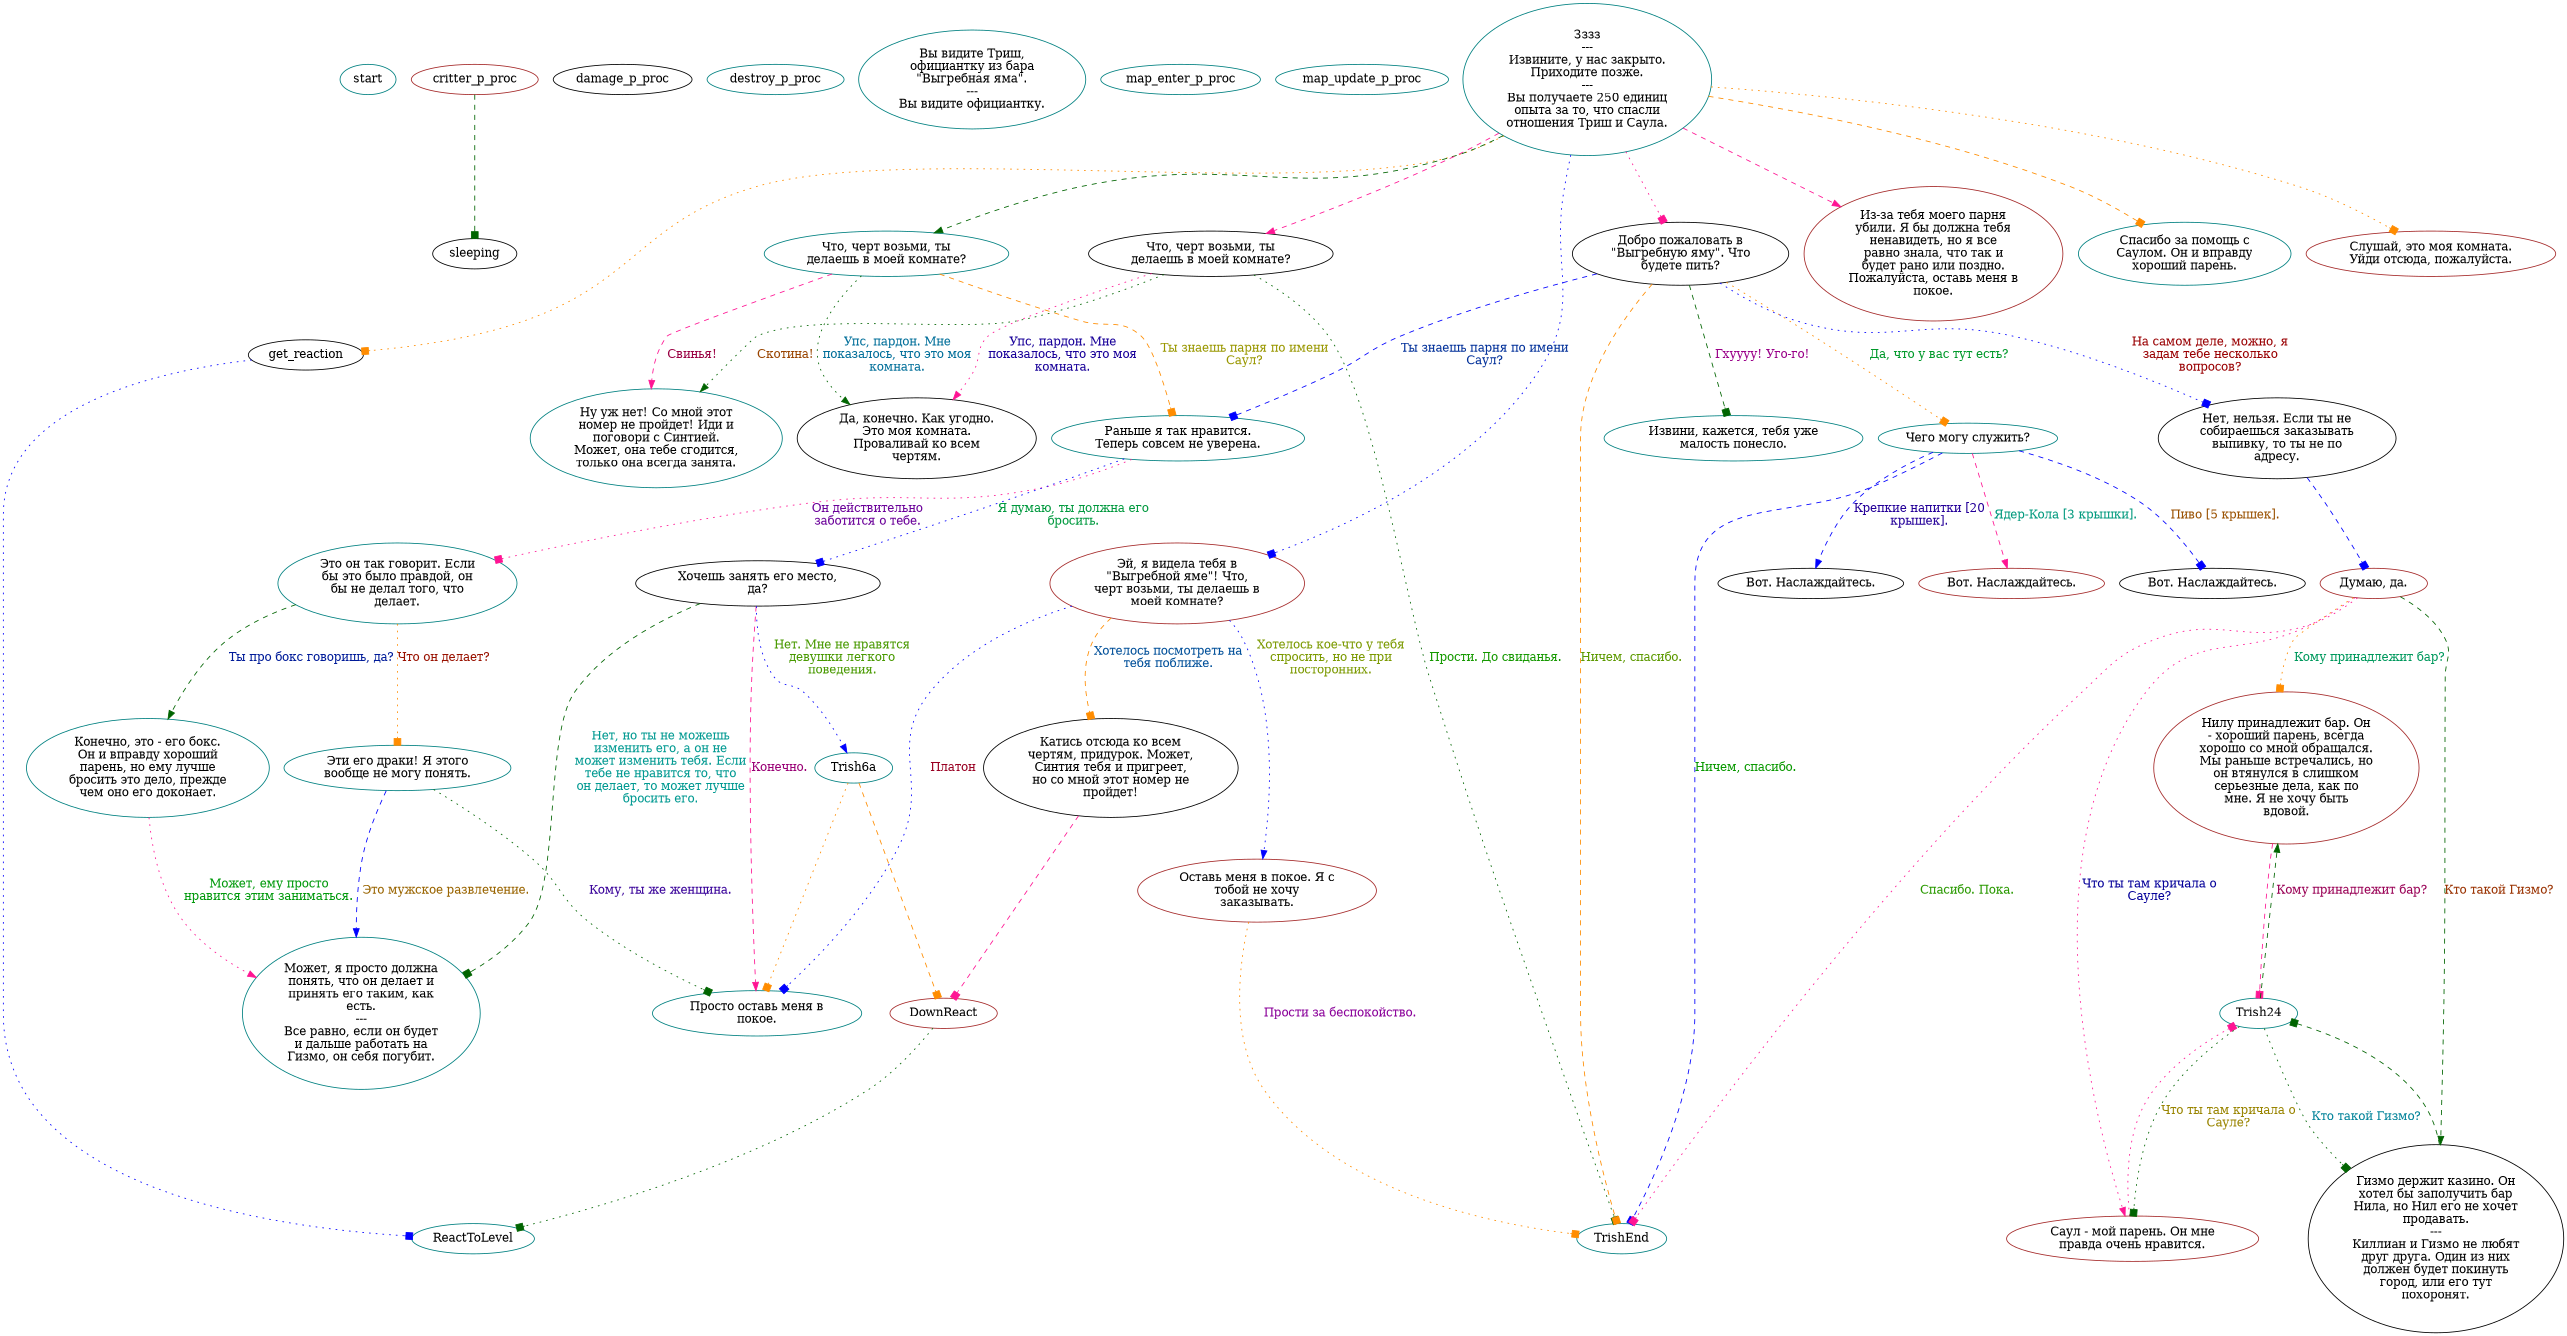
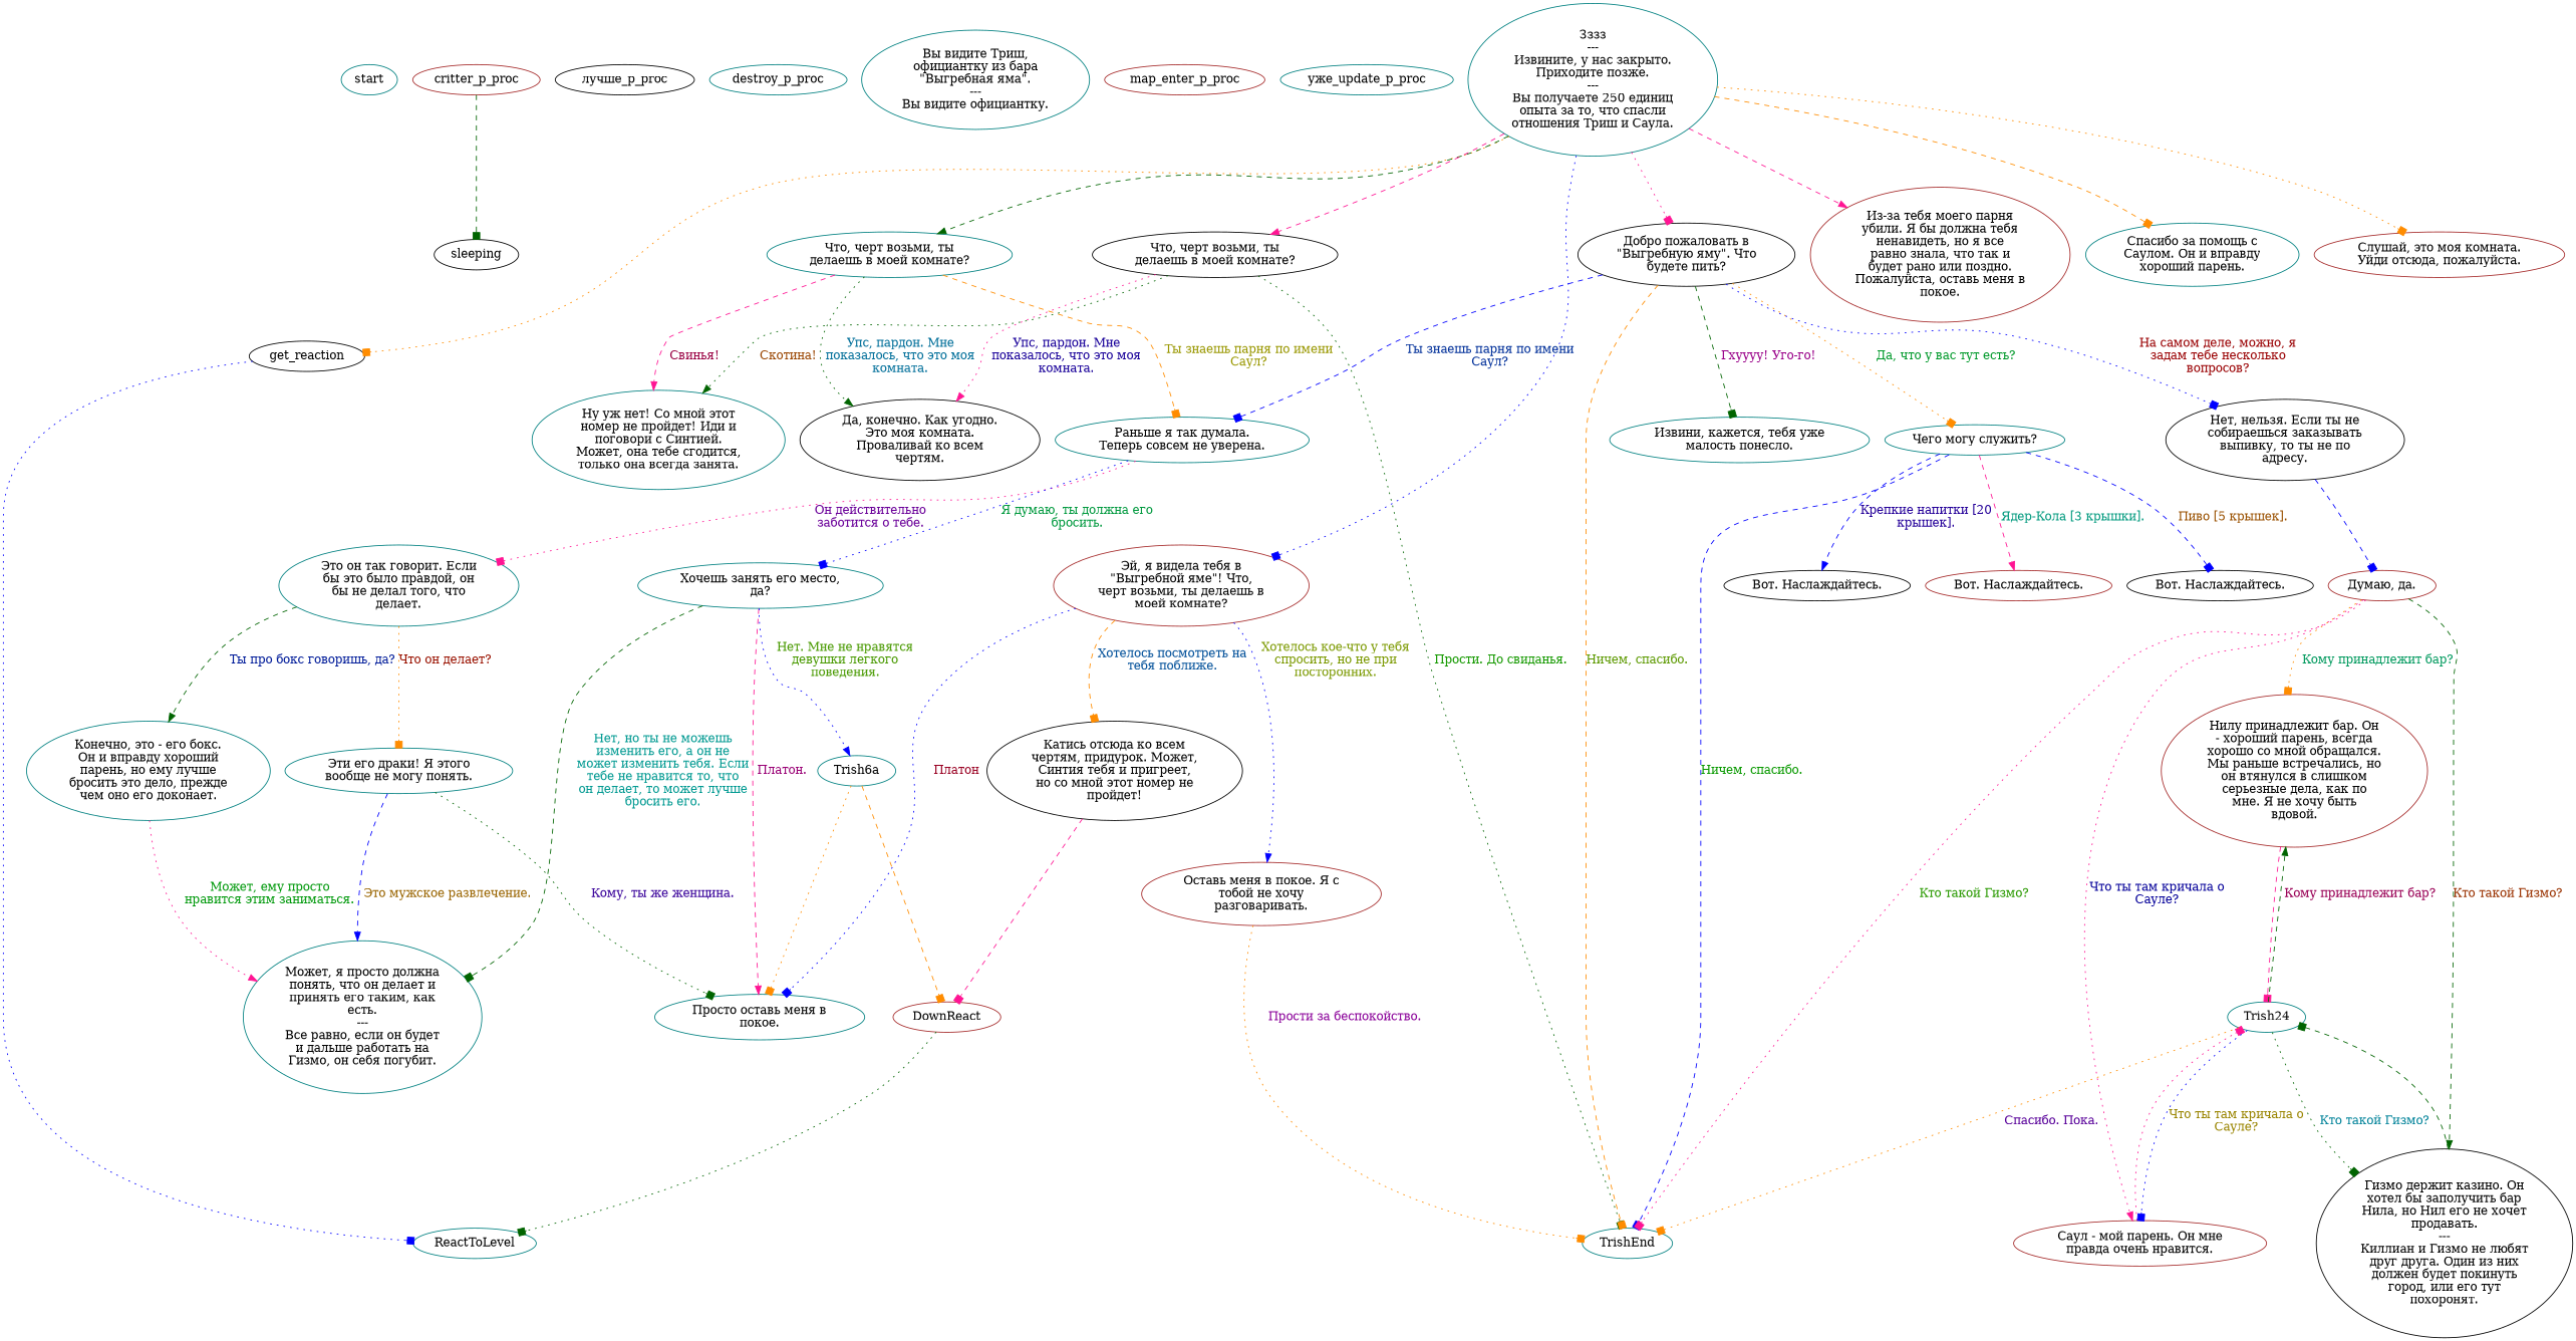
  digraph {
    node [color=teal fillcolor="#FFFFFF" style=filled]
    edge [arrowhead=box color=darkgreen style=dotted]
    start
    critter_p_proc [color=brown]
    sleeping [color=black]
-   damage_p_proc [color=black]
+   damage_p_proc [color=black label="лучше_p_proc"]
    destroy_p_proc
    n6 [label="Вы видите Триш,\nофициантку из бара\n\"Выгребная яма\".\n---\nВы видите официантку."]
-   map_enter_p_proc
-   map_update_p_proc
+   map_enter_p_proc [color=brown]
+   map_update_p_proc [label="уже_update_p_proc"]
    n9 [label="Зззз\n---\nИзвините, у нас закрыто.\nПриходите позже.\n---\nВы получаете 250 единиц\nопыта за то, что спасли\nотношения Триш и Саула."]
    get_reaction [color=black]
    n11 [color=brown label="Из-за тебя моего парня\nубили. Я бы должна тебя\nненавидеть, но я все\nравно знала, что так и\nбудет рано или поздно.\nПожалуйста, оставь меня в\nпокое."]
    n12 [label="Что, черт возьми, ты\nделаешь в моей комнате?"]
    n13 [label="Спасибо за помощь с\nСаулом. Он и вправду\nхороший парень."]
    n14 [color=black label="Что, черт возьми, ты\nделаешь в моей комнате?"]
    n15 [color=brown label="Эй, я видела тебя в\n\"Выгребной яме\"! Что,\nчерт возьми, ты делаешь в\nмоей комнате?"]
    n16 [color=brown label="Слушай, это моя комната.\nУйди отсюда, пожалуйста."]
    n17 [color=black label="Добро пожаловать в\n\"Выгребную яму\". Что\nбудете пить?"]
    ReactToLevel
    n19 [label="Ну уж нет! Со мной этот\nномер не пройдет! Иди и\nпоговори с Синтией.\nМожет, она тебе сгодится,\nтолько она всегда занята."]
    n20 [color=black label="Да, конечно. Как угодно.\nЭто моя комната.\nПроваливай ко всем\nчертям."]
-   n21 [label="Раньше я так нравится.\nТеперь совсем не уверена."]
+   n21 [label="Раньше я так думала.\nТеперь совсем не уверена."]
    TrishEnd
    n23 [label="Просто оставь меня в\nпокое."]
    n24 [color=black label="Катись отсюда ко всем\nчертям, придурок. Может,\nСинтия тебя и пригреет,\nно со мной этот номер не\nпройдет!"]
-   n25 [color=brown label="Оставь меня в покое. Я с\nтобой не хочу\nзаказывать."]
+   n25 [color=brown label="Оставь меня в покое. Я с\nтобой не хочу\nразговаривать."]
    n26 [label="Чего могу служить?"]
    n27 [color=black label="Нет, нельзя. Если ты не\nсобираешься заказывать\nвыпивку, то ты не по\nадресу."]
    n28 [label="Извини, кажется, тебя уже\nмалость понесло."]
    n29 [label="Это он так говорит. Если\nбы это было правдой, он\nбы не делал того, что\nделает."]
-   n30 [color=black label="Хочешь занять его место,\nда?"]
+   n30 [label="Хочешь занять его место,\nда?"]
    DownReact [color=brown]
    n32 [color=brown label="Вот. Наслаждайтесь."]
    n33 [color=black label="Вот. Наслаждайтесь."]
    n34 [color=black label="Вот. Наслаждайтесь."]
    n35 [color=brown label="Думаю, да."]
    n36 [label="Эти его драки! Я этого\nвообще не могу понять."]
    n37 [label="Конечно, это - его бокс.\nОн и вправду хороший\nпарень, но ему лучше\nбросить это дело, прежде\nчем оно его доконает."]
    Trish6a
    n39 [label="Может, я просто должна\nпонять, что он делает и\nпринять его таким, как\nесть.\n---\nВсе равно, если он будет\nи дальше работать на\nГизмо, он себя погубит."]
    n40 [color=brown label="Нилу принадлежит бар. Он\n- хороший парень, всегда\nхорошо со мной обращался.\nМы раньше встречались, но\nон втянулся в слишком\nсерьезные дела, как по\nмне. Я не хочу быть\nвдовой."]
    n41 [color=black label="Гизмо держит казино. Он\nхотел бы заполучить бар\nНила, но Нил его не хочет\nпродавать.\n---\nКиллиан и Гизмо не любят\nдруг друга. Один из них\nдолжен будет покинуть\nгород, или его тут\nпохоронят."]
    n42 [color=brown label="Саул - мой парень. Он мне\nправда очень нравится."]
    Trish24
    critter_p_proc -> sleeping [style=dashed]
    n9 -> get_reaction [color=darkorange]
    n9 -> n11 [arrowhead=normal color=deeppink style=dashed]
    n9 -> n12 [arrowhead=normal style=dashed]
    n9 -> n13 [color=darkorange style=dashed]
    n9 -> n14 [arrowhead=normal color=deeppink style=dashed]
    n9 -> n15 [color=blue]
    n9 -> n16 [color=darkorange]
    n9 -> n17 [color=deeppink]
    get_reaction -> ReactToLevel [color=blue]
    n12 -> n19 [arrowhead=normal color=deeppink fontcolor="#990042" label="Свинья!" style=dashed]
    n12 -> n20 [arrowhead=normal fontcolor="#006E99" label="Упс, пардон. Мне\nпоказалось, что это моя\nкомната."]
    n12 -> n21 [color=darkorange fontcolor="#999700" label="Ты знаешь парня по имени\nСаул?" style=dashed]
    n14 -> n19 [arrowhead=normal fontcolor="#994400" label="Скотина!"]
    n14 -> n20 [arrowhead=normal color=deeppink fontcolor="#180099" label="Упс, пардон. Мне\nпоказалось, что это моя\nкомната."]
    n14 -> TrishEnd [fontcolor="#159900" label="Прости. До свиданья."]
    n15 -> n23 [color=blue fontcolor="#990022" label="Платон"]
    n15 -> n24 [color=darkorange fontcolor="#004F99" label="Хотелось посмотреть на\nтебя поближе." style=dashed]
    n15 -> n25 [arrowhead=normal color=blue fontcolor="#7B9900" label="Хотелось кое-что у тебя\nспросить, но не при\nпосторонних."]
    n17 -> n21 [color=blue fontcolor="#002F99" label="Ты знаешь парня по имени\nСаул?" style=dashed]
    n17 -> TrishEnd [color=darkorange fontcolor="#5C9900" label="Ничем, спасибо." style=dashed]
    n17 -> n26 [color=darkorange fontcolor="#00992A" label="Да, что у вас тут есть?"]
    n17 -> n27 [color=blue fontcolor="#990002" label="На самом деле, можно, я\nзадам тебе несколько\nвопросов?"]
    n17 -> n28 [fontcolor="#990088" label="Гхуууу! Уго-го!" style=dashed]
    n21 -> n29 [color=deeppink fontcolor="#6A0099" label="Он действительно\nзаботится о тебе."]
    n21 -> n30 [color=blue fontcolor="#00993E" label="Я думаю, ты должна его\nбросить."]
    n24 -> DownReact [color=deeppink style=dashed]
    n25 -> TrishEnd [color=darkorange fontcolor="#8A0099" label="Прости за беспокойство."]
    n26 -> TrishEnd [color=blue fontcolor="#099900" label="Ничем, спасибо." style=dashed]
    n26 -> n32 [arrowhead=normal color=deeppink fontcolor="#00997D" label="Ядер-Кола [3 крышки]." style=dashed]
    n26 -> n33 [color=blue fontcolor="#995000" label="Пиво [5 крышек]." style=dashed]
    n26 -> n34 [arrowhead=normal color=blue fontcolor="#240099" label="Крепкие напитки [20\nкрышек]." style=dashed]
    n27 -> n35 [color=blue style=dashed]
    n29 -> n36 [color=darkorange fontcolor="#991100" label="Что он делает?"]
    n29 -> n37 [arrowhead=normal fontcolor="#001B99" label="Ты про бокс говоришь, да?" style=dashed]
-   n30 -> n23 [arrowhead=normal color=deeppink fontcolor="#990075" label="Конечно." style=dashed]
+   n30 -> n23 [arrowhead=normal color=deeppink fontcolor="#990075" label="Платон." style=dashed]
    n30 -> Trish6a [arrowhead=normal color=blue fontcolor="#489900" label="Нет. Мне не нравятся\nдевушки легкого\nповедения."]
    n30 -> n39 [fontcolor="#009991" label="Нет, но ты не можешь\nизменить его, а он не\nможет изменить тебя. Если\nтебе не нравится то, что\nон делает, то может лучше\nбросить его." style=dashed]
    DownReact -> ReactToLevel
-   n35 -> TrishEnd [color=deeppink fontcolor="#299900" label="Спасибо. Пока."]
+   n35 -> TrishEnd [color=deeppink fontcolor="#299900" label="Кто такой Гизмо?"]
    n35 -> n40 [color=darkorange fontcolor="#00995D" label="Кому принадлежит бар?"]
    n35 -> n41 [arrowhead=normal fontcolor="#993100" label="Кто такой Гизмо?" style=dashed]
    n35 -> n42 [arrowhead=normal color=deeppink fontcolor="#040099" label="Что ты там кричала о\nСауле?"]
    n36 -> n23 [fontcolor="#370099" label="Кому, ты же женщина."]
    n36 -> n39 [arrowhead=normal color=blue fontcolor="#996400" label="Это мужское развлечение." style=dashed]
    n37 -> n39 [arrowhead=normal color=deeppink fontcolor="#00990B" label="Может, ему просто\nнравится этим заниматься."]
    Trish6a -> n23 [color=darkorange]
    Trish6a -> DownReact [color=darkorange style=dashed]
    n40 -> Trish24 [color=deeppink style=dashed]
    n41 -> Trish24 [style=dashed]
    n42 -> Trish24 [color=deeppink]
+   Trish24 -> TrishEnd [color=darkorange fontcolor="#570099" label="Спасибо. Пока."]
    Trish24 -> n40 [arrowhead=normal fontcolor="#990055" label="Кому принадлежит бар?" style=dashed]
    Trish24 -> n41 [fontcolor="#008299" label="Кто такой Гизмо?"]
-   Trish24 -> n42 [fontcolor="#998400" label="Что ты там кричала о\nСауле?"]
+   Trish24 -> n42 [color=blue fontcolor="#998400" label="Что ты там кричала о\nСауле?"]
  }
